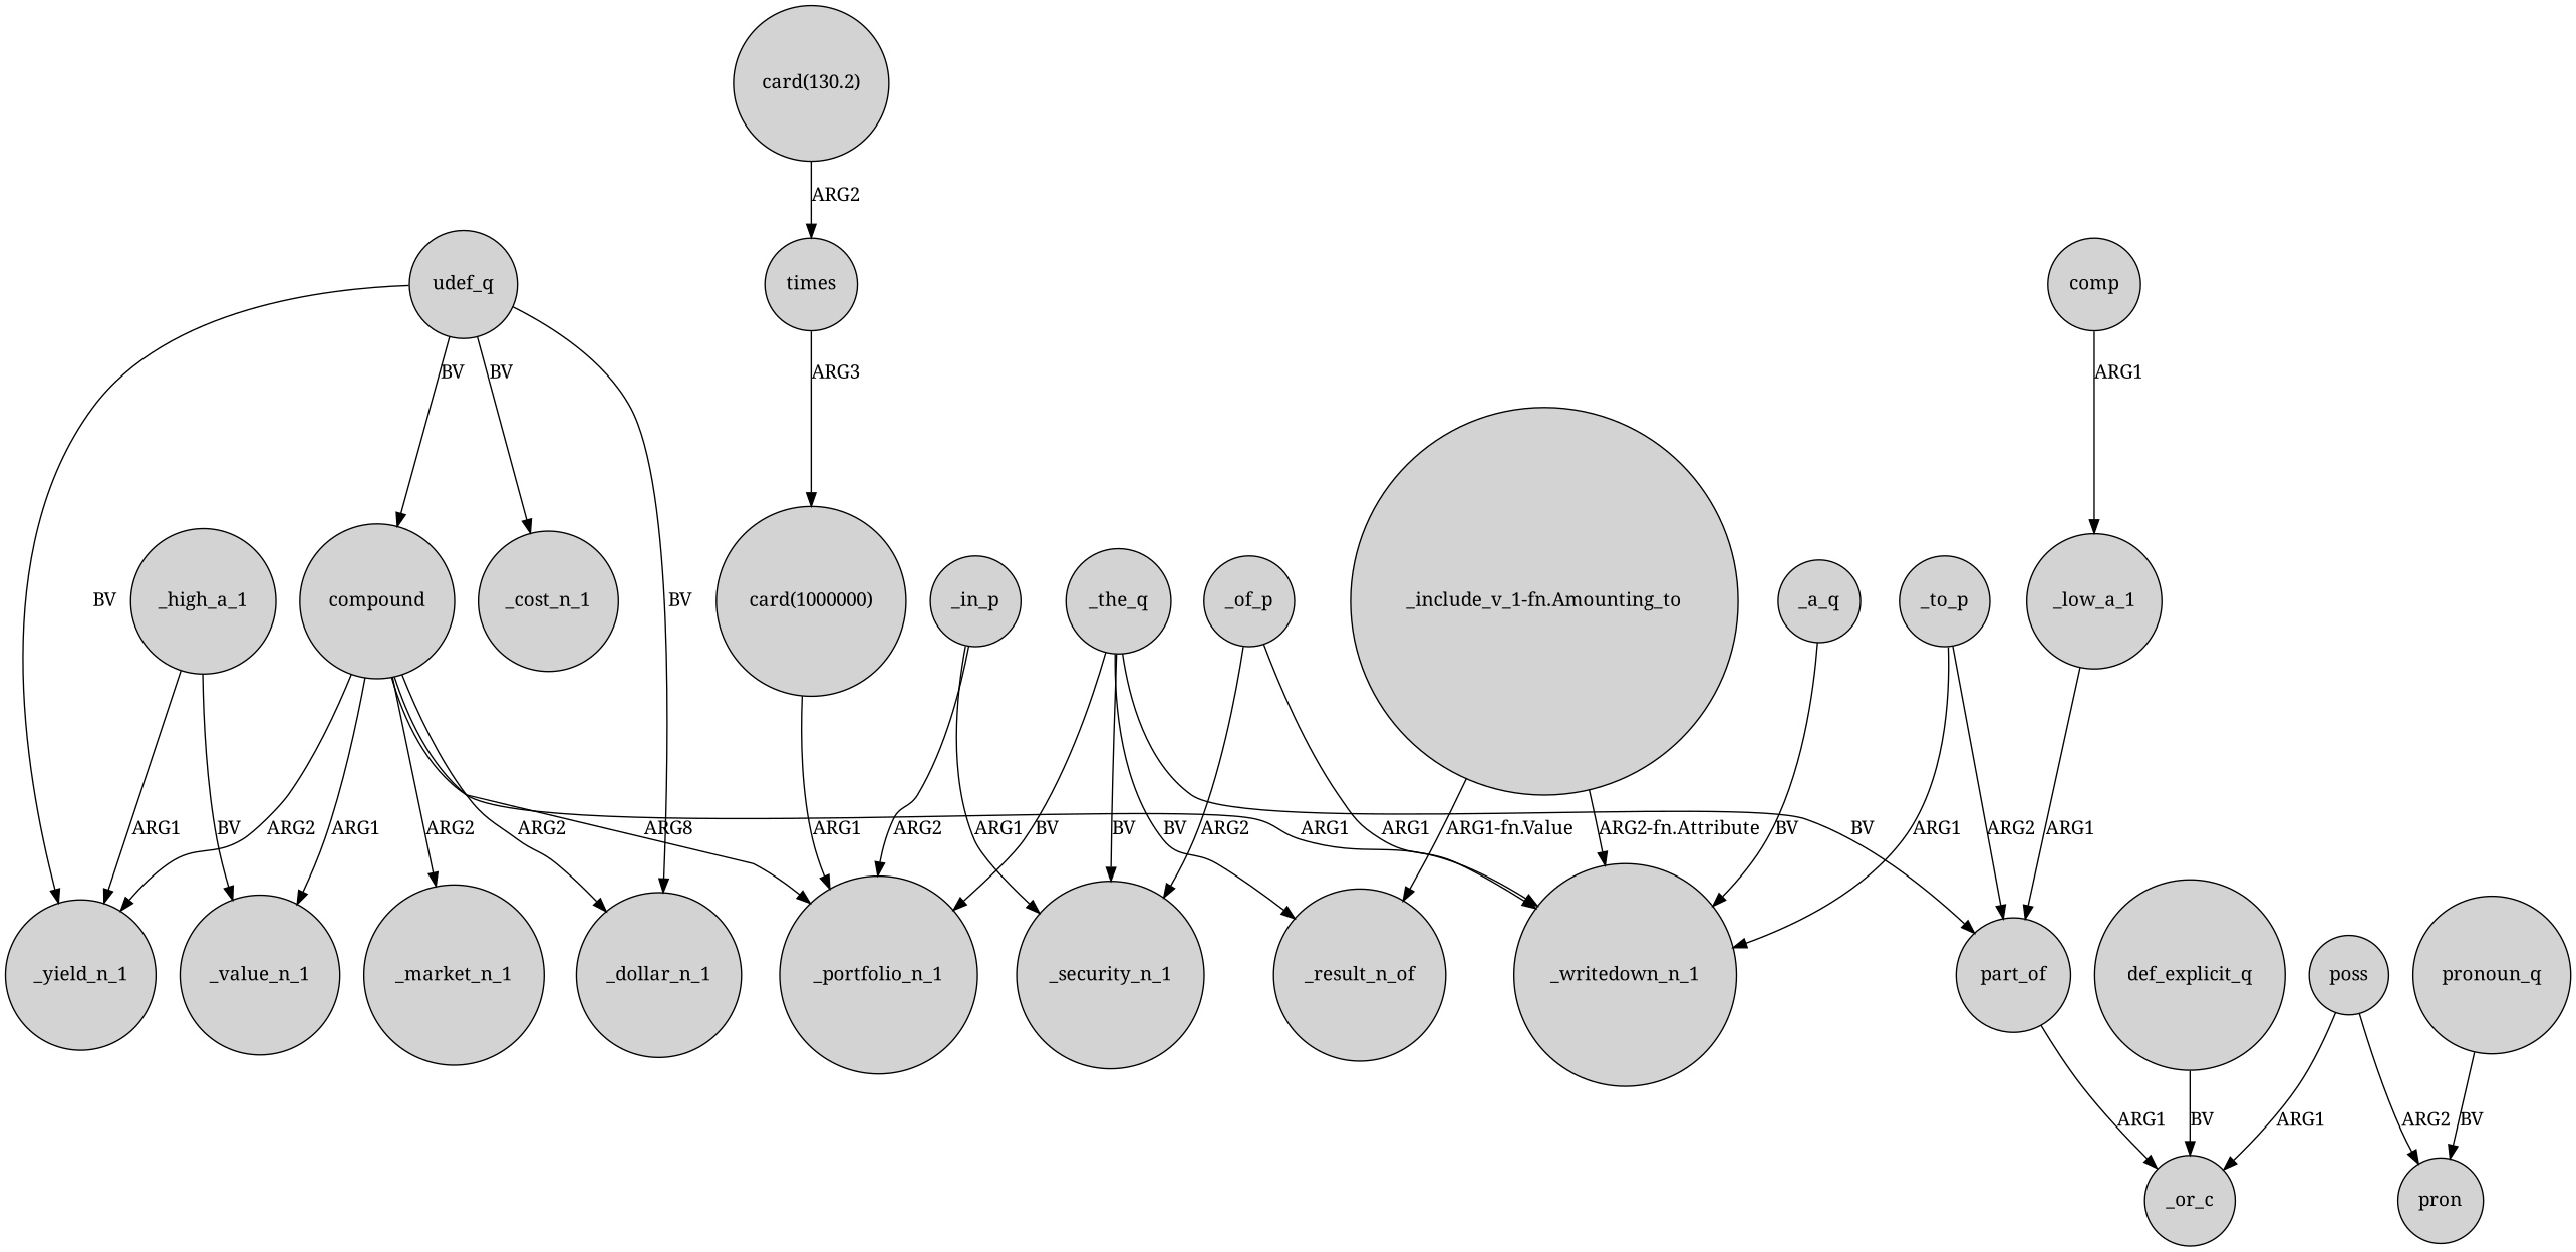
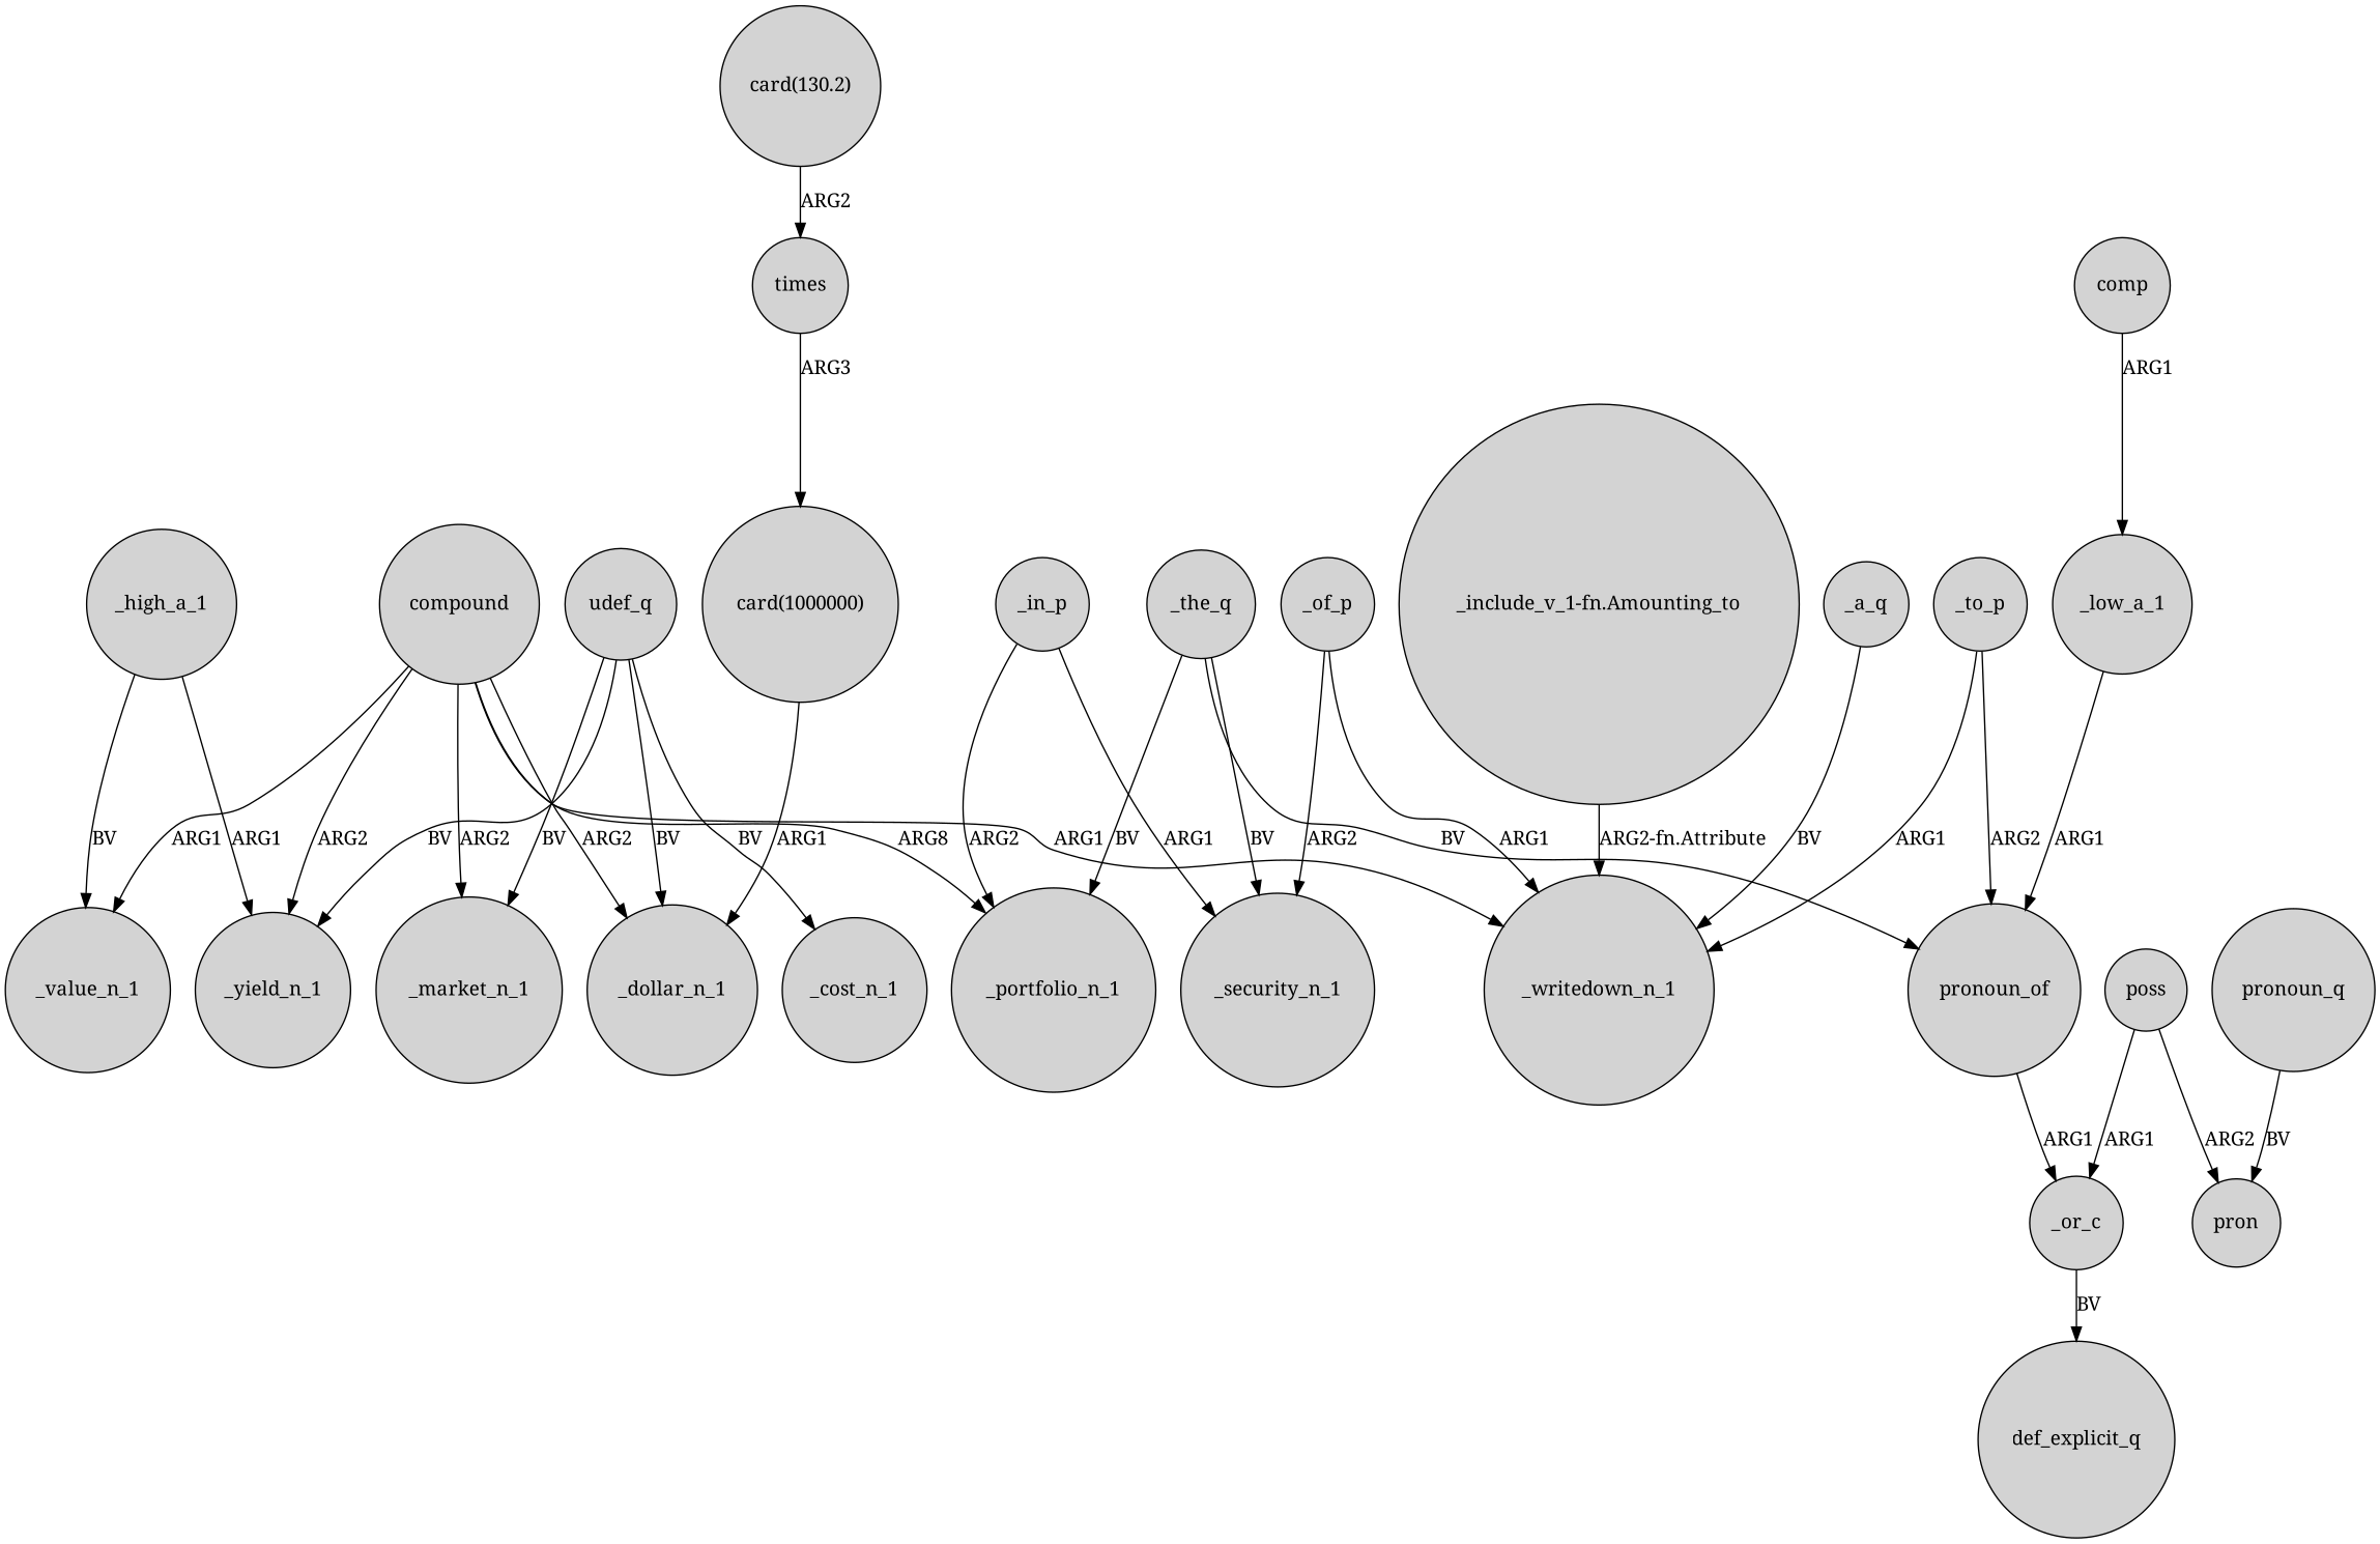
  digraph {
    fontname="Noto Serif"
    node [fontname="Noto Serif" shape=circle style=filled]
    edge [fontname="Noto Serif"]
    _the_q
    _portfolio_n_1
-   _result_n_of
-   part_of
+   part_of [label=pronoun_of]
    _security_n_1
    _or_c
    udef_q
    _market_n_1
    _yield_n_1
    _dollar_n_1
    _cost_n_1
    "_include_v_1-fn.Amounting_to"
    _writedown_n_1
    def_explicit_q
    comp
    _low_a_1
    compound
    _value_n_1
    _of_p
    _a_q
    times
    "card(1000000)"
    "card(130.2)"
    pronoun_q
    pron
    _to_p
    poss
    _high_a_1
    _in_p
    _the_q -> _portfolio_n_1 [label=BV]
-   _the_q -> _result_n_of [label=BV]
    _the_q -> part_of [label=BV]
    _the_q -> _security_n_1 [label=BV]
    part_of -> _or_c [label=ARG1]
-   udef_q -> compound [label=BV]
+   udef_q -> _market_n_1 [label=BV]
    udef_q -> _yield_n_1 [label=BV]
    udef_q -> _dollar_n_1 [label=BV]
    udef_q -> _cost_n_1 [label=BV]
-   "_include_v_1-fn.Amounting_to" -> _result_n_of [label="ARG1-fn.Value"]
    "_include_v_1-fn.Amounting_to" -> _writedown_n_1 [label="ARG2-fn.Attribute"]
-   def_explicit_q -> _or_c [label=BV]
+   _or_c -> def_explicit_q [label=BV]
    comp -> _low_a_1 [label=ARG1]
    _low_a_1 -> part_of [label=ARG1]
    compound -> _portfolio_n_1 [label=ARG8]
    compound -> _market_n_1 [label=ARG2]
    compound -> _yield_n_1 [label=ARG2]
    compound -> _dollar_n_1 [label=ARG2]
    compound -> _writedown_n_1 [label=ARG1]
    compound -> _value_n_1 [label=ARG1]
    _of_p -> _security_n_1 [label=ARG2]
    _of_p -> _writedown_n_1 [label=ARG1]
    _a_q -> _writedown_n_1 [label=BV]
    times -> "card(1000000)" [label=ARG3]
-   "card(1000000)" -> _portfolio_n_1 [label=ARG1]
+   "card(1000000)" -> _dollar_n_1 [label=ARG1]
    "card(130.2)" -> times [label=ARG2]
    pronoun_q -> pron [label=BV]
    _to_p -> part_of [label=ARG2]
    _to_p -> _writedown_n_1 [label=ARG1]
    poss -> _or_c [label=ARG1]
    poss -> pron [label=ARG2]
    _high_a_1 -> _yield_n_1 [label=ARG1]
    _high_a_1 -> _value_n_1 [label=BV]
    _in_p -> _portfolio_n_1 [label=ARG2]
    _in_p -> _security_n_1 [label=ARG1]
  }
